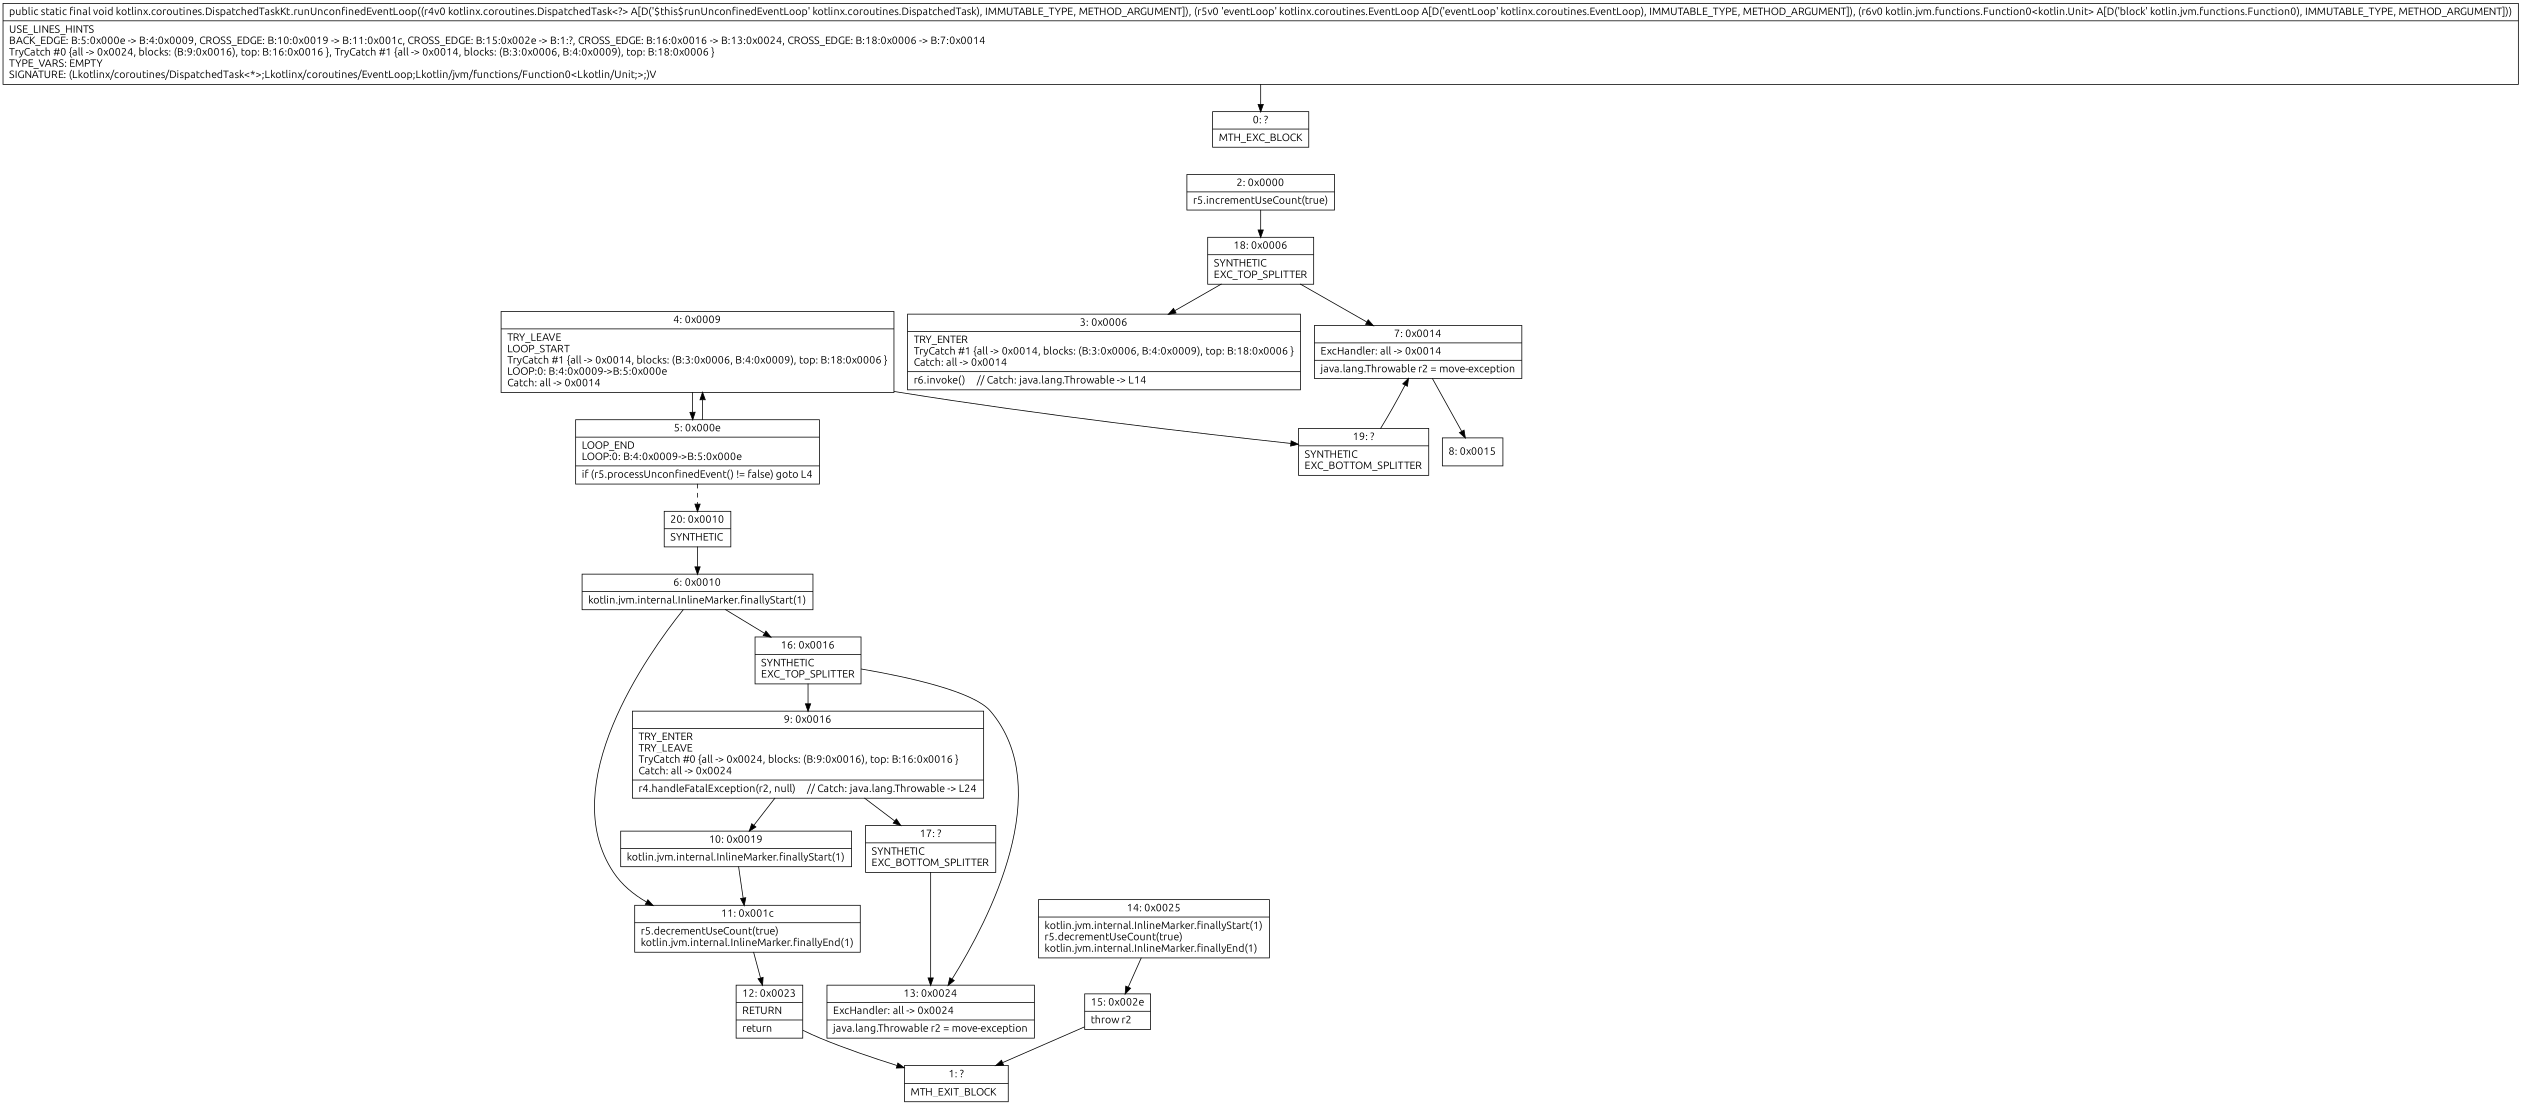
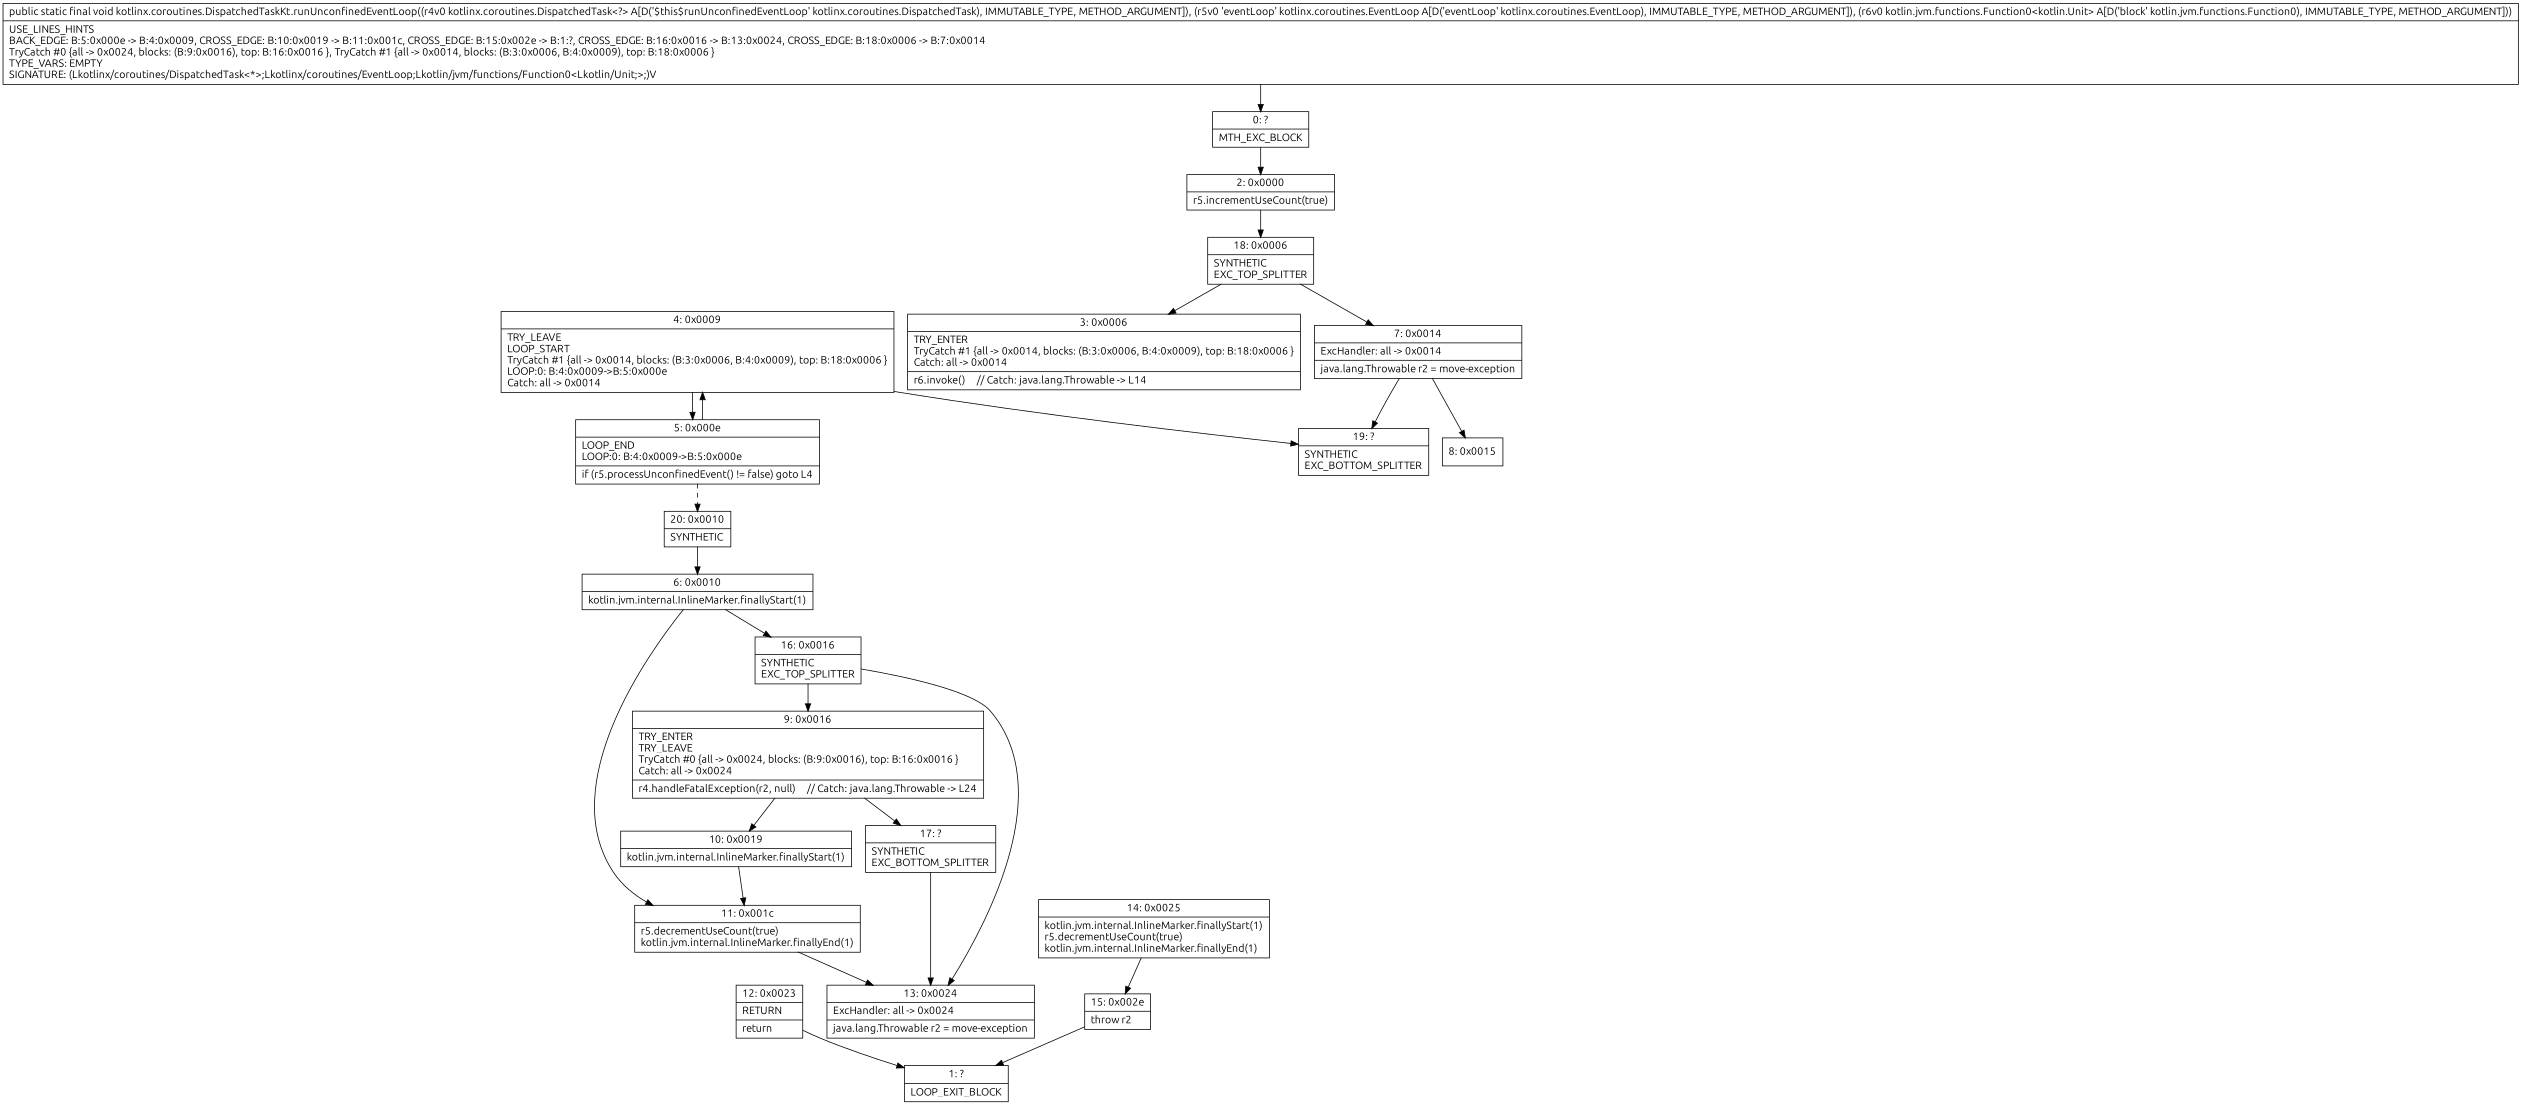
  digraph {
    fontname=Ubuntu
    node [fontname=Ubuntu shape=record]
    edge [fontname=Ubuntu]
    n1 [label="{0\:\ ?|MTH_EXC_BLOCK\l}"]
    n2 [label="{2\:\ 0x0000|r5.incrementUseCount(true)\l}"]
    n3 [label="{18\:\ 0x0006|SYNTHETIC\lEXC_TOP_SPLITTER\l}"]
    n4 [label="{3\:\ 0x0006|TRY_ENTER\lTryCatch #1 \{all \-\> 0x0014, blocks: (B:3:0x0006, B:4:0x0009), top: B:18:0x0006 \}\lCatch: all \-\> 0x0014\l|r6.invoke()     \/\/ Catch: java.lang.Throwable \-\> L14\l}"]
    n5 [label="{7\:\ 0x0014|ExcHandler: all \-\> 0x0014\l|java.lang.Throwable r2 = move\-exception\l}"]
    n6 [label="{8\:\ 0x0015}"]
    n7 [label="{4\:\ 0x0009|TRY_LEAVE\lLOOP_START\lTryCatch #1 \{all \-\> 0x0014, blocks: (B:3:0x0006, B:4:0x0009), top: B:18:0x0006 \}\lLOOP:0: B:4:0x0009\-\>B:5:0x000e\lCatch: all \-\> 0x0014\l}"]
    n8 [label="{5\:\ 0x000e|LOOP_END\lLOOP:0: B:4:0x0009\-\>B:5:0x000e\l|if (r5.processUnconfinedEvent() != false) goto L4\l}"]
    n9 [label="{19\:\ ?|SYNTHETIC\lEXC_BOTTOM_SPLITTER\l}"]
    n10 [label="{20\:\ 0x0010|SYNTHETIC\l}"]
    n11 [label="{6\:\ 0x0010|kotlin.jvm.internal.InlineMarker.finallyStart(1)\l}"]
    n12 [label="{11\:\ 0x001c|r5.decrementUseCount(true)\lkotlin.jvm.internal.InlineMarker.finallyEnd(1)\l}"]
    n13 [label="{16\:\ 0x0016|SYNTHETIC\lEXC_TOP_SPLITTER\l}"]
    n14 [label="{12\:\ 0x0023|RETURN\l|return\l}"]
-   n15 [label="{1\:\ ?|MTH_EXIT_BLOCK\l}"]
+   n15 [label="{1\:\ ?|LOOP_EXIT_BLOCK\l}"]
    n16 [label="{9\:\ 0x0016|TRY_ENTER\lTRY_LEAVE\lTryCatch #0 \{all \-\> 0x0024, blocks: (B:9:0x0016), top: B:16:0x0016 \}\lCatch: all \-\> 0x0024\l|r4.handleFatalException(r2, null)     \/\/ Catch: java.lang.Throwable \-\> L24\l}"]
    n17 [label="{13\:\ 0x0024|ExcHandler: all \-\> 0x0024\l|java.lang.Throwable r2 = move\-exception\l}"]
    n18 [label="{10\:\ 0x0019|kotlin.jvm.internal.InlineMarker.finallyStart(1)\l}"]
    n19 [label="{17\:\ ?|SYNTHETIC\lEXC_BOTTOM_SPLITTER\l}"]
    n20 [label="{14\:\ 0x0025|kotlin.jvm.internal.InlineMarker.finallyStart(1)\lr5.decrementUseCount(true)\lkotlin.jvm.internal.InlineMarker.finallyEnd(1)\l}"]
    n21 [label="{15\:\ 0x002e|throw r2\l}"]
    n22 [label="{public static final void kotlinx.coroutines.DispatchedTaskKt.runUnconfinedEventLoop((r4v0 kotlinx.coroutines.DispatchedTask\<?\> A[D('$this$runUnconfinedEventLoop' kotlinx.coroutines.DispatchedTask), IMMUTABLE_TYPE, METHOD_ARGUMENT]), (r5v0 'eventLoop' kotlinx.coroutines.EventLoop A[D('eventLoop' kotlinx.coroutines.EventLoop), IMMUTABLE_TYPE, METHOD_ARGUMENT]), (r6v0 kotlin.jvm.functions.Function0\<kotlin.Unit\> A[D('block' kotlin.jvm.functions.Function0), IMMUTABLE_TYPE, METHOD_ARGUMENT]))  | USE_LINES_HINTS\lBACK_EDGE: B:5:0x000e \-\> B:4:0x0009, CROSS_EDGE: B:10:0x0019 \-\> B:11:0x001c, CROSS_EDGE: B:15:0x002e \-\> B:1:?, CROSS_EDGE: B:16:0x0016 \-\> B:13:0x0024, CROSS_EDGE: B:18:0x0006 \-\> B:7:0x0014\lTryCatch #0 \{all \-\> 0x0024, blocks: (B:9:0x0016), top: B:16:0x0016 \}, TryCatch #1 \{all \-\> 0x0014, blocks: (B:3:0x0006, B:4:0x0009), top: B:18:0x0006 \}\lTYPE_VARS: EMPTY\lSIGNATURE: (Lkotlinx\/coroutines\/DispatchedTask\<*\>;Lkotlinx\/coroutines\/EventLoop;Lkotlin\/jvm\/functions\/Function0\<Lkotlin\/Unit;\>;)V\l}"]
+   n1 -> n2
    n2 -> n3
    n3 -> n4
    n3 -> n5
    n5 -> n6
    n7 -> n8
    n7 -> n9
    n8 -> n7
    n8 -> n10 [style=dashed]
-   n9 -> n5
+   n5 -> n9
    n10 -> n11
    n11 -> n12
    n11 -> n13
-   n12 -> n14
+   n12 -> n17
    n13 -> n16
    n13 -> n17
    n14 -> n15
    n16 -> n18
    n16 -> n19
    n18 -> n12
    n19 -> n17
    n20 -> n21
    n21 -> n15
    n22 -> n1
  }
